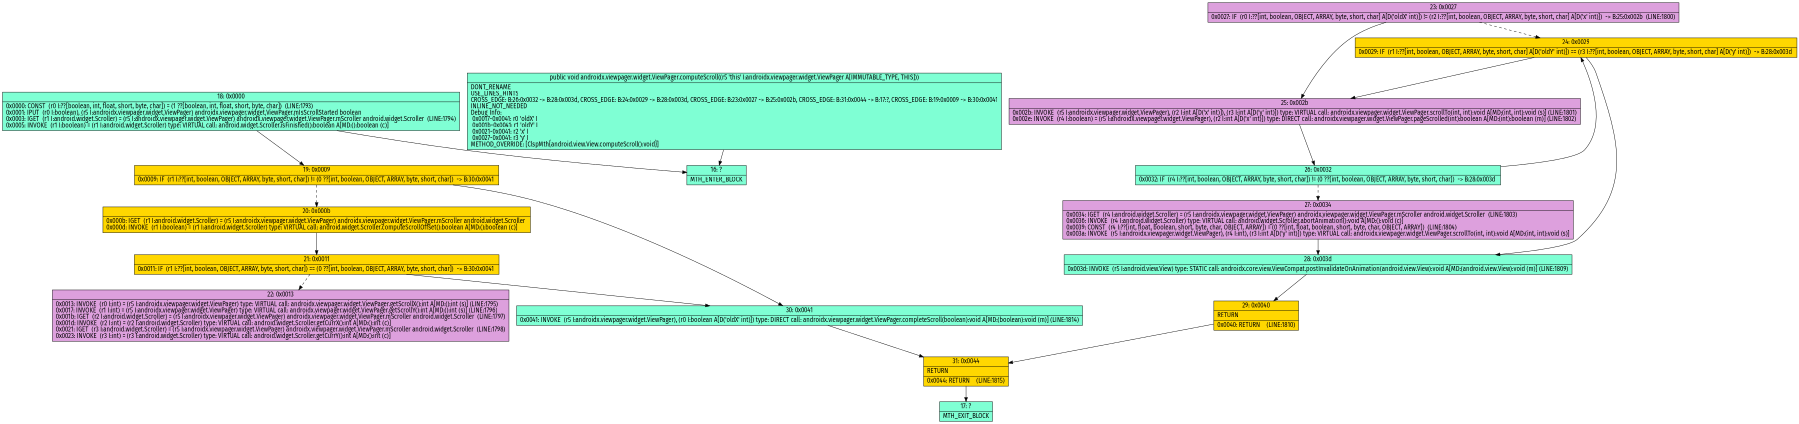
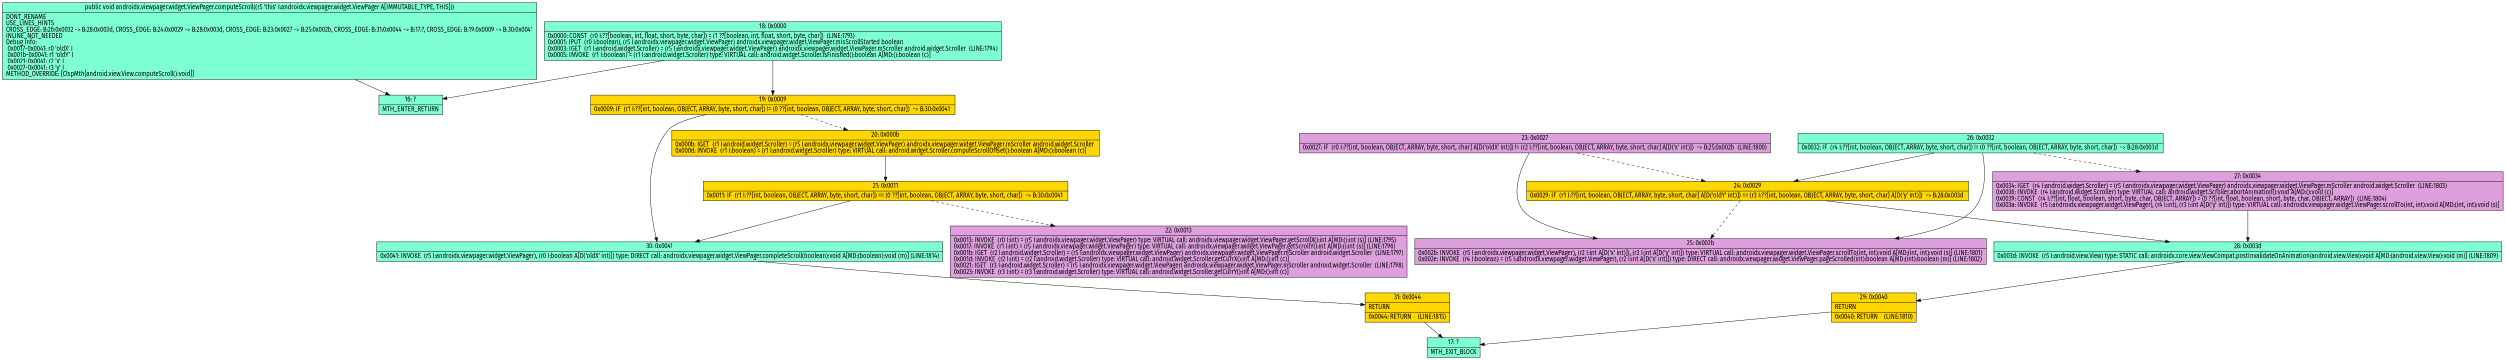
  digraph {
    fontname="Fira Sans"
    node [fillcolor=aquamarine fontname="Fira Sans" shape=record style=filled]
    edge [fontname="Fira Sans"]
-   n1 [label="{16\:\ ?|MTH_ENTER_BLOCK\l}"]
+   n1 [label="{16\:\ ?|MTH_ENTER_RETURN\l}"]
    n2 [label="{18\:\ 0x0000|0x0000: CONST  (r0 I:??[boolean, int, float, short, byte, char]) = (1 ??[boolean, int, float, short, byte, char])  (LINE:1793)\l0x0001: IPUT  (r0 I:boolean), (r5 I:androidx.viewpager.widget.ViewPager) androidx.viewpager.widget.ViewPager.mIsScrollStarted boolean \l0x0003: IGET  (r1 I:android.widget.Scroller) = (r5 I:androidx.viewpager.widget.ViewPager) androidx.viewpager.widget.ViewPager.mScroller android.widget.Scroller  (LINE:1794)\l0x0005: INVOKE  (r1 I:boolean) = (r1 I:android.widget.Scroller) type: VIRTUAL call: android.widget.Scroller.isFinished():boolean A[MD:():boolean (c)]\l}"]
    n3 [fillcolor=gold label="{19\:\ 0x0009|0x0009: IF  (r1 I:??[int, boolean, OBJECT, ARRAY, byte, short, char]) != (0 ??[int, boolean, OBJECT, ARRAY, byte, short, char])  \-\> B:30:0x0041 \l}"]
    n4 [fillcolor=gold label="{20\:\ 0x000b|0x000b: IGET  (r1 I:android.widget.Scroller) = (r5 I:androidx.viewpager.widget.ViewPager) androidx.viewpager.widget.ViewPager.mScroller android.widget.Scroller \l0x000d: INVOKE  (r1 I:boolean) = (r1 I:android.widget.Scroller) type: VIRTUAL call: android.widget.Scroller.computeScrollOffset():boolean A[MD:():boolean (c)]\l}"]
    n5 [label="{30\:\ 0x0041|0x0041: INVOKE  (r5 I:androidx.viewpager.widget.ViewPager), (r0 I:boolean A[D('oldX' int)]) type: DIRECT call: androidx.viewpager.widget.ViewPager.completeScroll(boolean):void A[MD:(boolean):void (m)] (LINE:1814)\l}"]
    n6 [fillcolor=gold label="{21\:\ 0x0011|0x0011: IF  (r1 I:??[int, boolean, OBJECT, ARRAY, byte, short, char]) == (0 ??[int, boolean, OBJECT, ARRAY, byte, short, char])  \-\> B:30:0x0041 \l}"]
    n7 [fillcolor=gold label="{31\:\ 0x0044|RETURN\l|0x0044: RETURN    (LINE:1815)\l}"]
    n8 [fillcolor=plum label="{22\:\ 0x0013|0x0013: INVOKE  (r0 I:int) = (r5 I:androidx.viewpager.widget.ViewPager) type: VIRTUAL call: androidx.viewpager.widget.ViewPager.getScrollX():int A[MD:():int (s)] (LINE:1795)\l0x0017: INVOKE  (r1 I:int) = (r5 I:androidx.viewpager.widget.ViewPager) type: VIRTUAL call: androidx.viewpager.widget.ViewPager.getScrollY():int A[MD:():int (s)] (LINE:1796)\l0x001b: IGET  (r2 I:android.widget.Scroller) = (r5 I:androidx.viewpager.widget.ViewPager) androidx.viewpager.widget.ViewPager.mScroller android.widget.Scroller  (LINE:1797)\l0x001d: INVOKE  (r2 I:int) = (r2 I:android.widget.Scroller) type: VIRTUAL call: android.widget.Scroller.getCurrX():int A[MD:():int (c)]\l0x0021: IGET  (r3 I:android.widget.Scroller) = (r5 I:androidx.viewpager.widget.ViewPager) androidx.viewpager.widget.ViewPager.mScroller android.widget.Scroller  (LINE:1798)\l0x0023: INVOKE  (r3 I:int) = (r3 I:android.widget.Scroller) type: VIRTUAL call: android.widget.Scroller.getCurrY():int A[MD:():int (c)]\l}"]
    n9 [fillcolor=plum label="{23\:\ 0x0027|0x0027: IF  (r0 I:??[int, boolean, OBJECT, ARRAY, byte, short, char] A[D('oldX' int)]) != (r2 I:??[int, boolean, OBJECT, ARRAY, byte, short, char] A[D('x' int)])  \-\> B:25:0x002b  (LINE:1800)\l}"]
    n10 [fillcolor=gold label="{24\:\ 0x0029|0x0029: IF  (r1 I:??[int, boolean, OBJECT, ARRAY, byte, short, char] A[D('oldY' int)]) == (r3 I:??[int, boolean, OBJECT, ARRAY, byte, short, char] A[D('y' int)])  \-\> B:28:0x003d \l}"]
    n11 [fillcolor=plum label="{25\:\ 0x002b|0x002b: INVOKE  (r5 I:androidx.viewpager.widget.ViewPager), (r2 I:int A[D('x' int)]), (r3 I:int A[D('y' int)]) type: VIRTUAL call: androidx.viewpager.widget.ViewPager.scrollTo(int, int):void A[MD:(int, int):void (s)] (LINE:1801)\l0x002e: INVOKE  (r4 I:boolean) = (r5 I:androidx.viewpager.widget.ViewPager), (r2 I:int A[D('x' int)]) type: DIRECT call: androidx.viewpager.widget.ViewPager.pageScrolled(int):boolean A[MD:(int):boolean (m)] (LINE:1802)\l}"]
    n12 [label="{28\:\ 0x003d|0x003d: INVOKE  (r5 I:android.view.View) type: STATIC call: androidx.core.view.ViewCompat.postInvalidateOnAnimation(android.view.View):void A[MD:(android.view.View):void (m)] (LINE:1809)\l}"]
    n13 [label="{26\:\ 0x0032|0x0032: IF  (r4 I:??[int, boolean, OBJECT, ARRAY, byte, short, char]) != (0 ??[int, boolean, OBJECT, ARRAY, byte, short, char])  \-\> B:28:0x003d \l}"]
    n14 [fillcolor=gold label="{29\:\ 0x0040|RETURN\l|0x0040: RETURN    (LINE:1810)\l}"]
    n15 [label="{17\:\ ?|MTH_EXIT_BLOCK\l}"]
    n16 [fillcolor=plum label="{27\:\ 0x0034|0x0034: IGET  (r4 I:android.widget.Scroller) = (r5 I:androidx.viewpager.widget.ViewPager) androidx.viewpager.widget.ViewPager.mScroller android.widget.Scroller  (LINE:1803)\l0x0036: INVOKE  (r4 I:android.widget.Scroller) type: VIRTUAL call: android.widget.Scroller.abortAnimation():void A[MD:():void (c)]\l0x0039: CONST  (r4 I:??[int, float, boolean, short, byte, char, OBJECT, ARRAY]) = (0 ??[int, float, boolean, short, byte, char, OBJECT, ARRAY])  (LINE:1804)\l0x003a: INVOKE  (r5 I:androidx.viewpager.widget.ViewPager), (r4 I:int), (r3 I:int A[D('y' int)]) type: VIRTUAL call: androidx.viewpager.widget.ViewPager.scrollTo(int, int):void A[MD:(int, int):void (s)]\l}"]
    n17 [label="{public void androidx.viewpager.widget.ViewPager.computeScroll((r5 'this' I:androidx.viewpager.widget.ViewPager A[IMMUTABLE_TYPE, THIS]))  | DONT_RENAME\lUSE_LINES_HINTS\lCROSS_EDGE: B:26:0x0032 \-\> B:28:0x003d, CROSS_EDGE: B:24:0x0029 \-\> B:28:0x003d, CROSS_EDGE: B:23:0x0027 \-\> B:25:0x002b, CROSS_EDGE: B:31:0x0044 \-\> B:17:?, CROSS_EDGE: B:19:0x0009 \-\> B:30:0x0041\lINLINE_NOT_NEEDED\lDebug Info:\l  0x0017\-0x0041: r0 'oldX' I\l  0x001b\-0x0041: r1 'oldY' I\l  0x0021\-0x0041: r2 'x' I\l  0x0027\-0x0041: r3 'y' I\lMETHOD_OVERRIDE: [ClspMth\{android.view.View.computeScroll():void\}]\l}"]
    n2 -> n1
    n2 -> n3
    n3 -> n4 [style=dashed]
    n3 -> n5
    n4 -> n6
    n5 -> n7
    n6 -> n5
    n6 -> n8 [style=dashed]
    n7 -> n15
    n9 -> n10 [style=dashed]
    n9 -> n11
-   n10 -> n11 [style=solid]
+   n10 -> n11 [style=dashed]
    n10 -> n12
-   n11 -> n13
+   n13 -> n11
    n12 -> n14
    n13 -> n10
    n13 -> n16 [style=dashed]
-   n14 -> n7
+   n14 -> n15
    n16 -> n12
    n17 -> n1
  }
